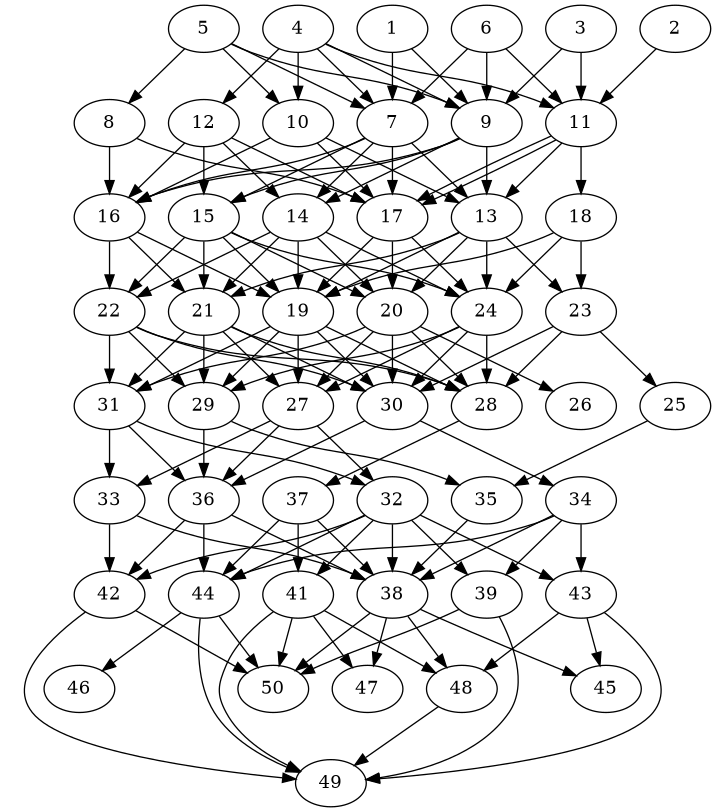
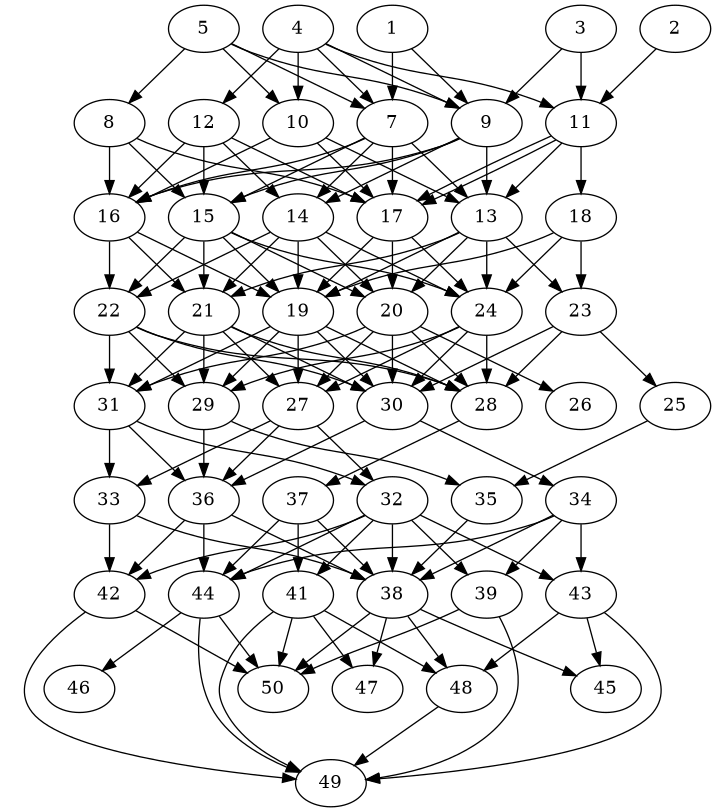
  digraph {
    fontname="DejaVu Serif"
    node [alpha=0.10 fontname="DejaVu Serif"]
    edge [fontname="DejaVu Serif"]
    1 [alpha=0.04 expect_size=26381312]
    7 [alpha=0.02 expect_size=33435648]
    9 [alpha=0.16 expect_size=14525440]
    13 [expect_size=29126656]
    14 [alpha=0.13 expect_size=26278912]
    15 [alpha=0.02 expect_size=9699328]
    16 [expect_size=16589824]
    17 [expect_size=15791104]
    19 [alpha=0.01 expect_size=45832192]
    20 [expect_size=37156864]
    21 [alpha=0.08 expect_size=21444608]
    23 [alpha=0.04 expect_size=25086976]
    24 [alpha=0.14 expect_size=49296384]
    22 [alpha=0.11 expect_size=50417664]
    2 [alpha=0.06 expect_size=17638400]
    11 [alpha=0.12 expect_size=51661824]
    18 [alpha=0.14 expect_size=20169728]
    3 [alpha=0.19 expect_size=28981248]
    4 [alpha=0.13 expect_size=45575168]
    10 [alpha=0.13 expect_size=51899392]
    12 [alpha=0.09 expect_size=14653440]
    5 [alpha=0.03 expect_size=22822912]
    8 [alpha=0.11 expect_size=8828928]
-   6 [alpha=0.20 expect_size=37625856]
    27 [alpha=0.05 expect_size=13420544]
    28 [expect_size=36741120]
    29 [alpha=0.19 expect_size=22894592]
    30 [alpha=0.07 expect_size=26420224]
    31 [alpha=0.15 expect_size=50380800]
    26 [alpha=0.02 expect_size=35945472]
    25 [alpha=0.11 expect_size=31677440]
    32 [alpha=0.07 expect_size=21542912]
    33 [alpha=0.09 expect_size=46675968]
    36 [alpha=0.11 expect_size=19113984]
    37 [alpha=0.14 expect_size=24578048]
    35 [alpha=0.14 expect_size=40097792]
    34 [alpha=0.01 expect_size=7959552]
    38 [alpha=0.02 expect_size=37496832]
    39 [alpha=0.08 expect_size=14270464]
    41 [alpha=0.13 expect_size=28262400]
    42 [alpha=0.19 expect_size=16998400]
    43 [alpha=0.13 expect_size=34174976]
    44 [alpha=0.05 expect_size=9302016]
    45 [alpha=0.09 expect_size=10604544]
    47 [alpha=0.05 expect_size=22076416]
    48 [alpha=0.19 expect_size=6958080]
    50 [expect_size=30927872]
    49 [alpha=0.20 expect_size=12106752]
    46 [alpha=0.05 expect_size=42536960]
    1 -> 7
    1 -> 9
    7 -> 13
    7 -> 14
    7 -> 15
    7 -> 16
    7 -> 17
    9 -> 13
    9 -> 14
    9 -> 15
    9 -> 16
    13 -> 19
    13 -> 20
    13 -> 21
    13 -> 23
    13 -> 24
    14 -> 19
    14 -> 20
    14 -> 21
    14 -> 24
    14 -> 22
    15 -> 19
    15 -> 20
    15 -> 21
    15 -> 24
    15 -> 22
    16 -> 19
    16 -> 21
    16 -> 22
    17 -> 19
    17 -> 20
    17 -> 24
    19 -> 27
    19 -> 28
    19 -> 29
    19 -> 30
    19 -> 31
    20 -> 27
    20 -> 28
    20 -> 30
    20 -> 31
    20 -> 26
    21 -> 27
    21 -> 28
    21 -> 29
    21 -> 30
    21 -> 31
    23 -> 28
    23 -> 30
    23 -> 25
    24 -> 27
    24 -> 28
    24 -> 29
    24 -> 30
    22 -> 28
    22 -> 29
    22 -> 30
    22 -> 31
    2 -> 11
    11 -> 13
    11 -> 17
    11 -> 17
    11 -> 18
    18 -> 19
    18 -> 23
    18 -> 24
    3 -> 9
    3 -> 11
    4 -> 7
    4 -> 9
    4 -> 11
    4 -> 10
    4 -> 12
    10 -> 13
    10 -> 16
    10 -> 17
    12 -> 14
    12 -> 15
    12 -> 16
    12 -> 17
    5 -> 7
    5 -> 9
    5 -> 10
    5 -> 8
+   8 -> 15
    8 -> 16
    8 -> 17
-   6 -> 7
-   6 -> 9
-   6 -> 11
    27 -> 32
    27 -> 33
    27 -> 36
    28 -> 37
    29 -> 36
    29 -> 35
    30 -> 36
    30 -> 34
    31 -> 32
    31 -> 33
    31 -> 36
    25 -> 35
    32 -> 38
    32 -> 39
    32 -> 41
    32 -> 42
    32 -> 43
    32 -> 44
    33 -> 38
    33 -> 42
    36 -> 38
    36 -> 42
    36 -> 44
    37 -> 38
    37 -> 41
    37 -> 44
    35 -> 38
    34 -> 38
    34 -> 39
    34 -> 43
    34 -> 44
    38 -> 45
    38 -> 47
    38 -> 48
    38 -> 50
    39 -> 50
    39 -> 49
    41 -> 47
    41 -> 48
    41 -> 50
    41 -> 49
    42 -> 50
    42 -> 49
    43 -> 45
    43 -> 48
    43 -> 49
    44 -> 50
    44 -> 49
    44 -> 46
    48 -> 49
  }
